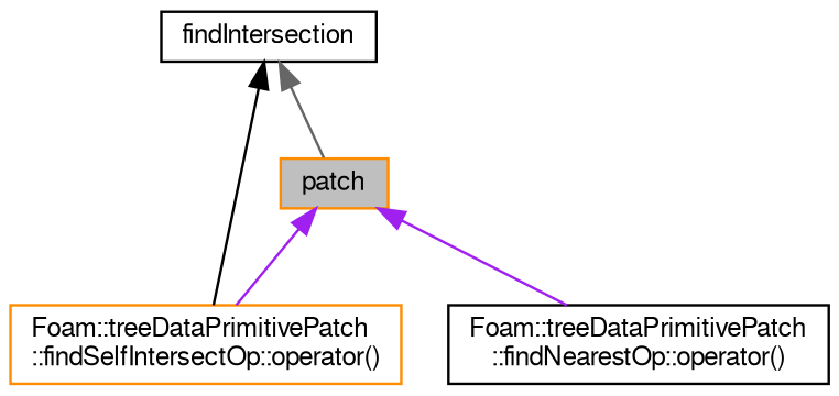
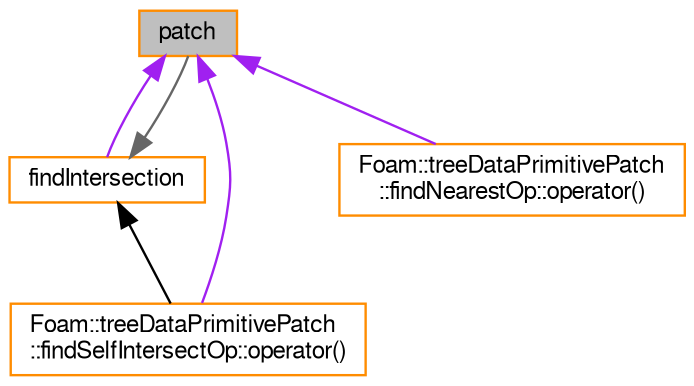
  digraph {
    rankdir=TB
    node [color=darkorange fontname=FreeSans fontsize=10 shape=record]
    edge [color=purple dir=back fontname=FreeSans fontsize=10 labelfontname=FreeSans labelfontsize=10 style=solid]
    n1 [fillcolor=grey75 fontcolor=black height=0.2 label=patch style=filled width=0.4]
-   n2 [color=black height=0.2 label=findIntersection width=0.4]
+   n2 [height=0.2 label=findIntersection width=0.4]
    n3 [height=0.2 label="Foam::treeDataPrimitivePatch\l::findSelfIntersectOp::operator()" width=0.4]
-   n4 [color=black height=0.2 label="Foam::treeDataPrimitivePatch\l::findNearestOp::operator()" width=0.4]
+   n4 [height=0.2 label="Foam::treeDataPrimitivePatch\l::findNearestOp::operator()" width=0.4]
+   n1 -> n2
    n1 -> n3
    n1 -> n4
    n2 -> n1 [color=gray40]
    n2 -> n3 [color=black]
  }
